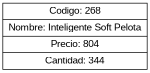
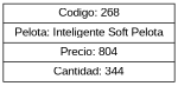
  digraph {
    fontname="Liberation Sans"
-   n1 [label="{ Codigo: 268 | Nombre: Inteligente Soft Pelota | Precio: 804 | Cantidad: 344}" shape=record fontname="Liberation Sans"]
+   n1 [label="{ Codigo: 268 | Pelota: Inteligente Soft Pelota | Precio: 804 | Cantidad: 344}" shape=record fontname="Liberation Sans"]
  }
